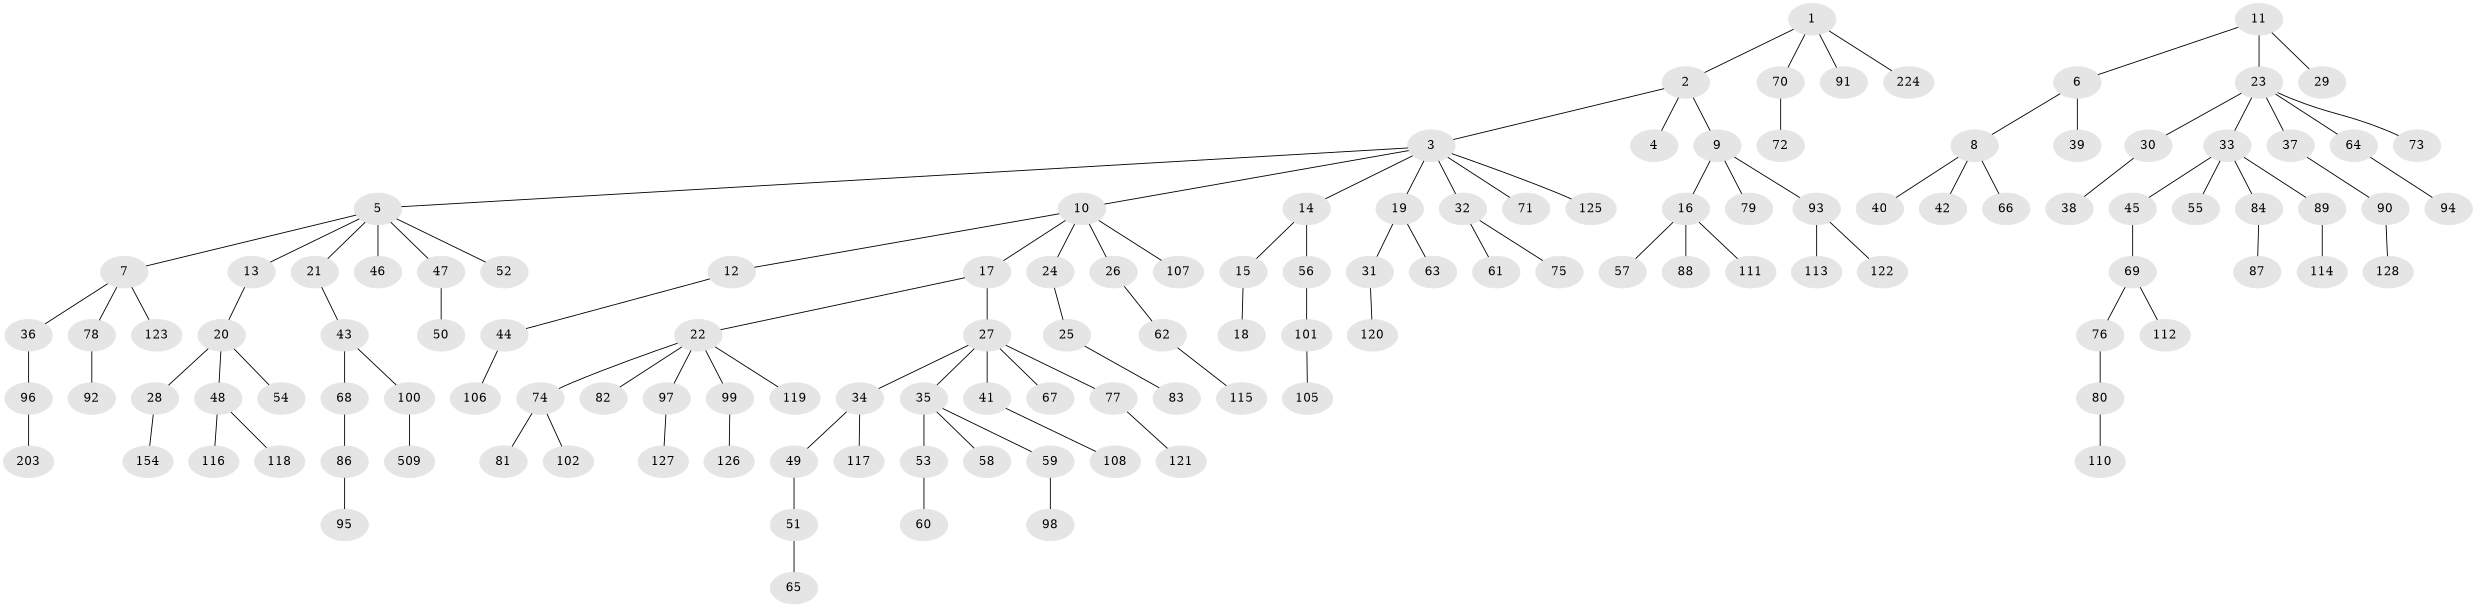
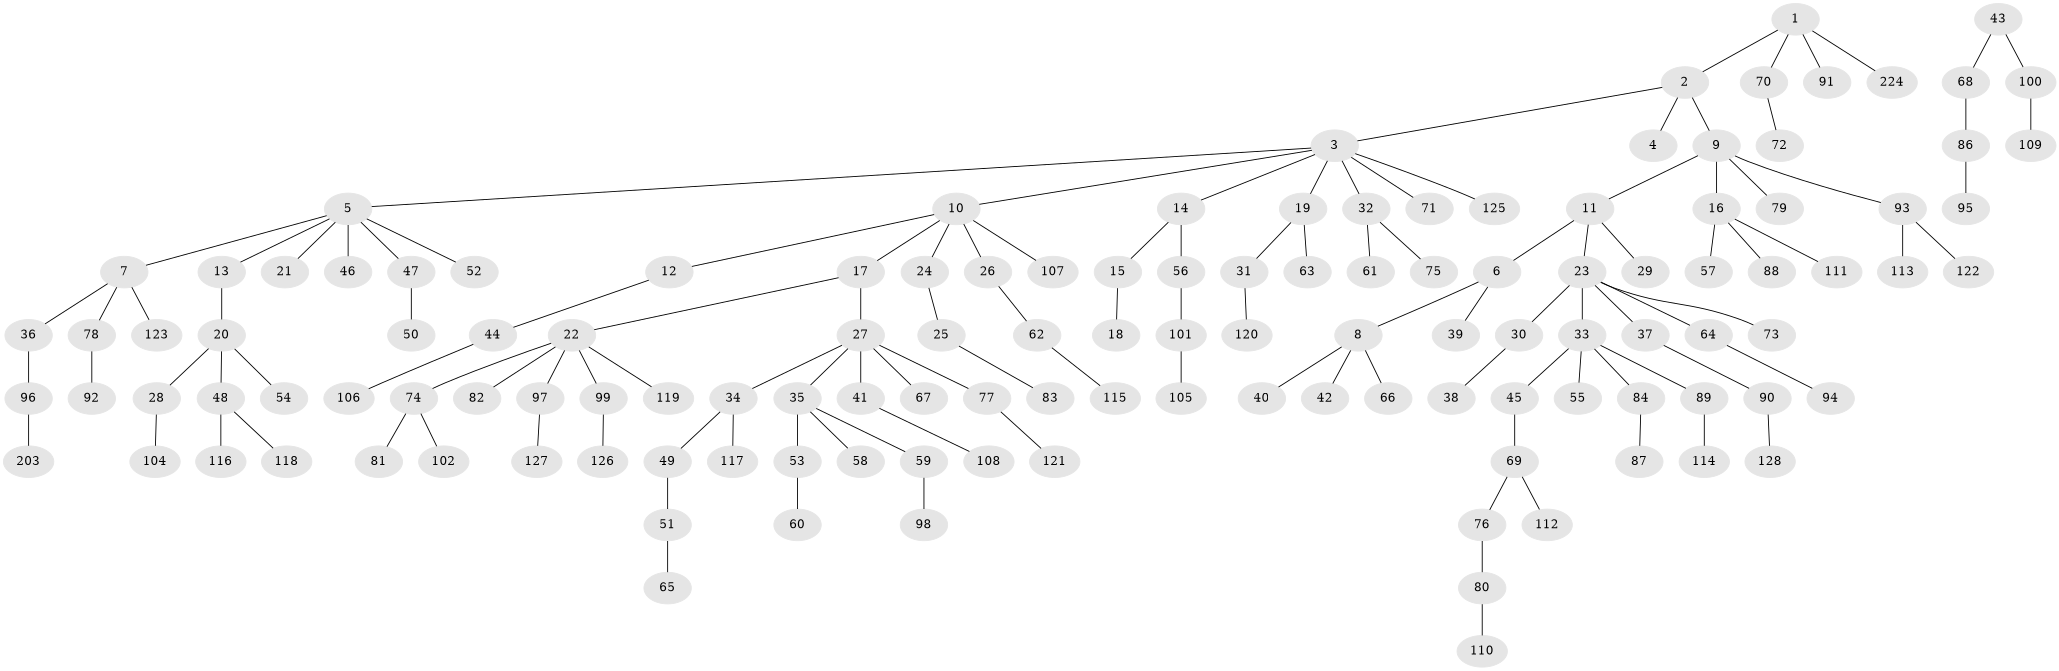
  graph {
    node [color=gray90 style=filled]
    1
    2
    70
    91
    n5 [label=224]
    3
    4
    9
    72
    5
    10
    14
    19
    32
    71
    125
    11
    16
    79
    93
    7
    13
    21
    46
    47
    52
    12
    17
    24
    26
    107
    15
    56
    31
    63
    61
    75
    6
    8
    39
    36
    78
    123
    20
    43
    50
    40
    42
    66
    96
    92
    23
    29
    57
    88
    111
    113
    122
    44
    22
    27
    25
    62
    30
    33
    37
    64
    73
    106
    28
    48
    54
    18
    101
    74
    82
    97
    99
    119
    34
    35
    41
    67
    77
    120
-   104 [label=154]
+   104
    116
    118
    68
    100
    81
    102
    127
    126
    38
    45
    55
    84
    89
    90
    94
    83
    115
    49
    117
    53
    58
    59
    108
    121
    69
    87
    114
    51
    60
    98
    n117 [label=203]
    128
    86
-   109 [label=509]
+   109
    76
    112
    65
    105
    95
    80
    110
    1 -- 2
    1 -- 70
    1 -- 91
    1 -- n5
    2 -- 3
    2 -- 4
    2 -- 9
    70 -- 72
    3 -- 5
    3 -- 10
    3 -- 14
    3 -- 19
    3 -- 32
    3 -- 71
    3 -- 125
+   9 -- 11
    9 -- 16
    9 -- 79
    9 -- 93
    5 -- 7
    5 -- 13
    5 -- 21
    5 -- 46
    5 -- 47
    5 -- 52
    10 -- 12
    10 -- 17
    10 -- 24
    10 -- 26
    10 -- 107
    14 -- 15
    14 -- 56
    19 -- 31
    19 -- 63
    32 -- 61
    32 -- 75
    11 -- 6
    11 -- 23
    11 -- 29
    16 -- 57
    16 -- 88
    16 -- 111
    93 -- 113
    93 -- 122
    7 -- 36
    7 -- 78
    7 -- 123
    13 -- 20
-   21 -- 43
    47 -- 50
    12 -- 44
    17 -- 22
    17 -- 27
    24 -- 25
    26 -- 62
    15 -- 18
    56 -- 101
    31 -- 120
    6 -- 8
    6 -- 39
    8 -- 40
    8 -- 42
    8 -- 66
    36 -- 96
    78 -- 92
    20 -- 28
    20 -- 48
    20 -- 54
    43 -- 68
    43 -- 100
    96 -- n117
    23 -- 30
    23 -- 33
    23 -- 37
    23 -- 64
    23 -- 73
    44 -- 106
    22 -- 74
    22 -- 82
    22 -- 97
    22 -- 99
    22 -- 119
    27 -- 34
    27 -- 35
    27 -- 41
    27 -- 67
    27 -- 77
    25 -- 83
    62 -- 115
    30 -- 38
    33 -- 45
    33 -- 55
    33 -- 84
    33 -- 89
    37 -- 90
    64 -- 94
    28 -- 104
    48 -- 116
    48 -- 118
    101 -- 105
    74 -- 81
    74 -- 102
    97 -- 127
    99 -- 126
    34 -- 49
    34 -- 117
    35 -- 53
    35 -- 58
    35 -- 59
    41 -- 108
    77 -- 121
    68 -- 86
    100 -- 109
    45 -- 69
    84 -- 87
    89 -- 114
    90 -- 128
    49 -- 51
    53 -- 60
    59 -- 98
    69 -- 76
    69 -- 112
    51 -- 65
    86 -- 95
    76 -- 80
    80 -- 110
  }
